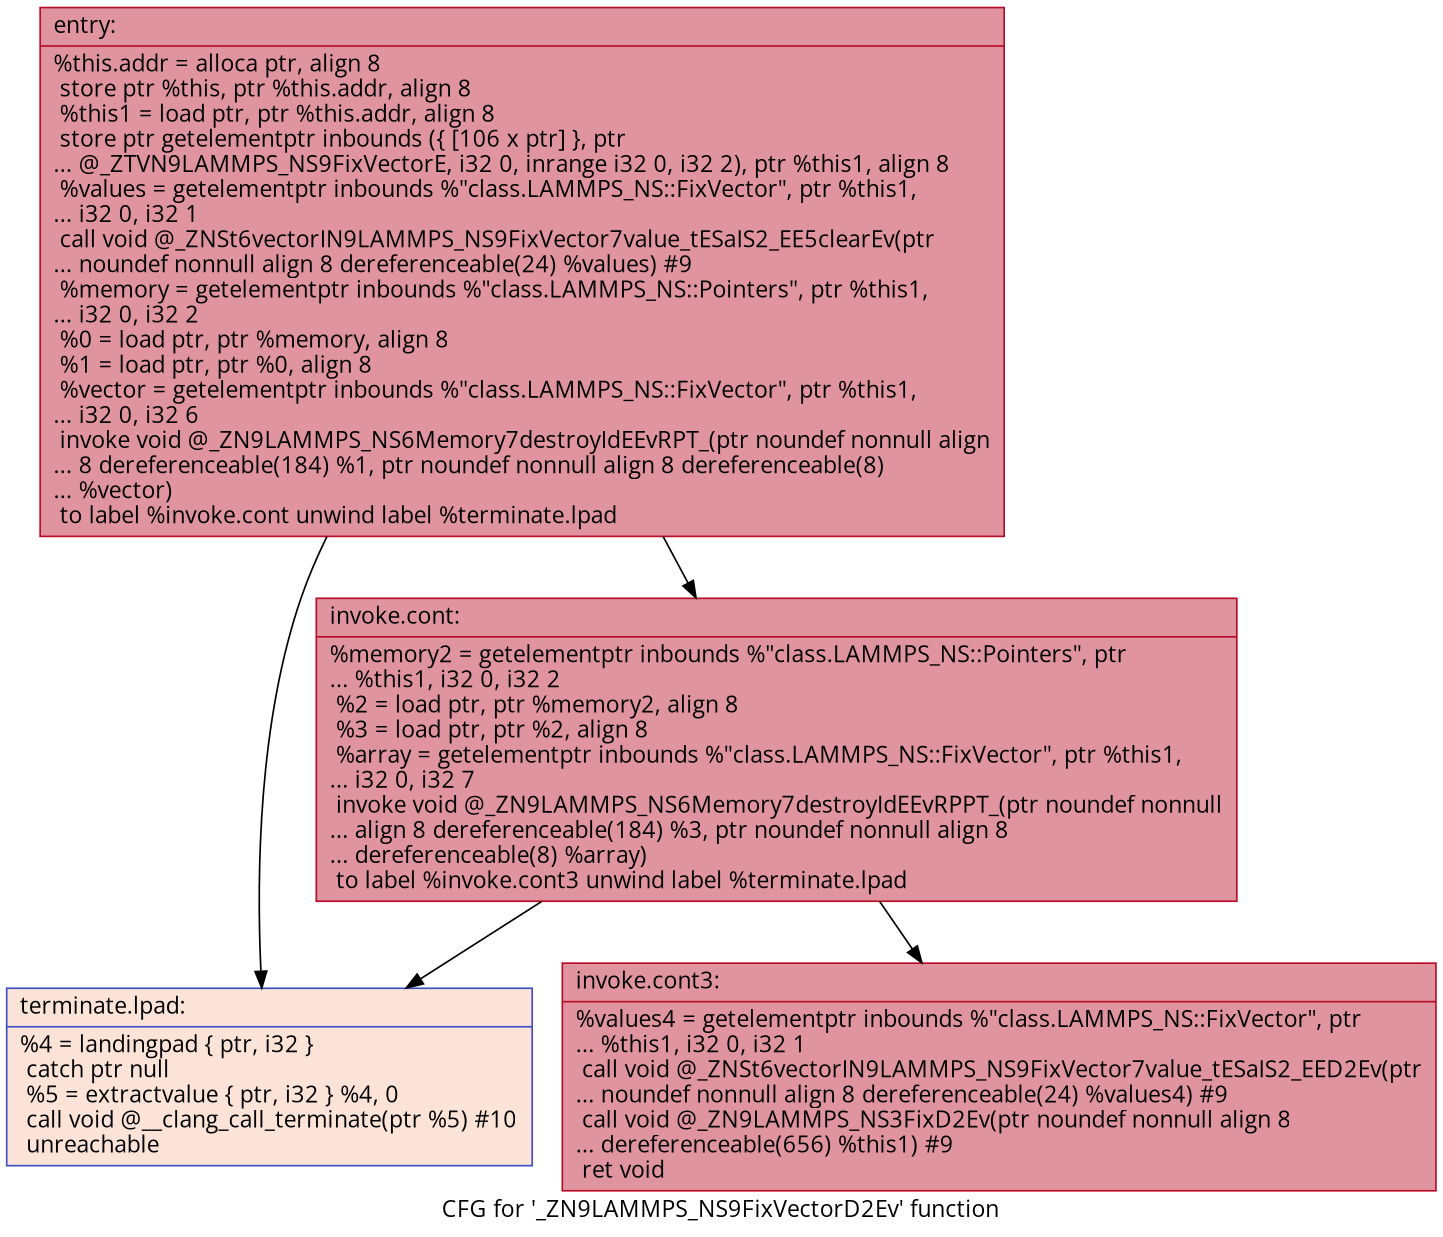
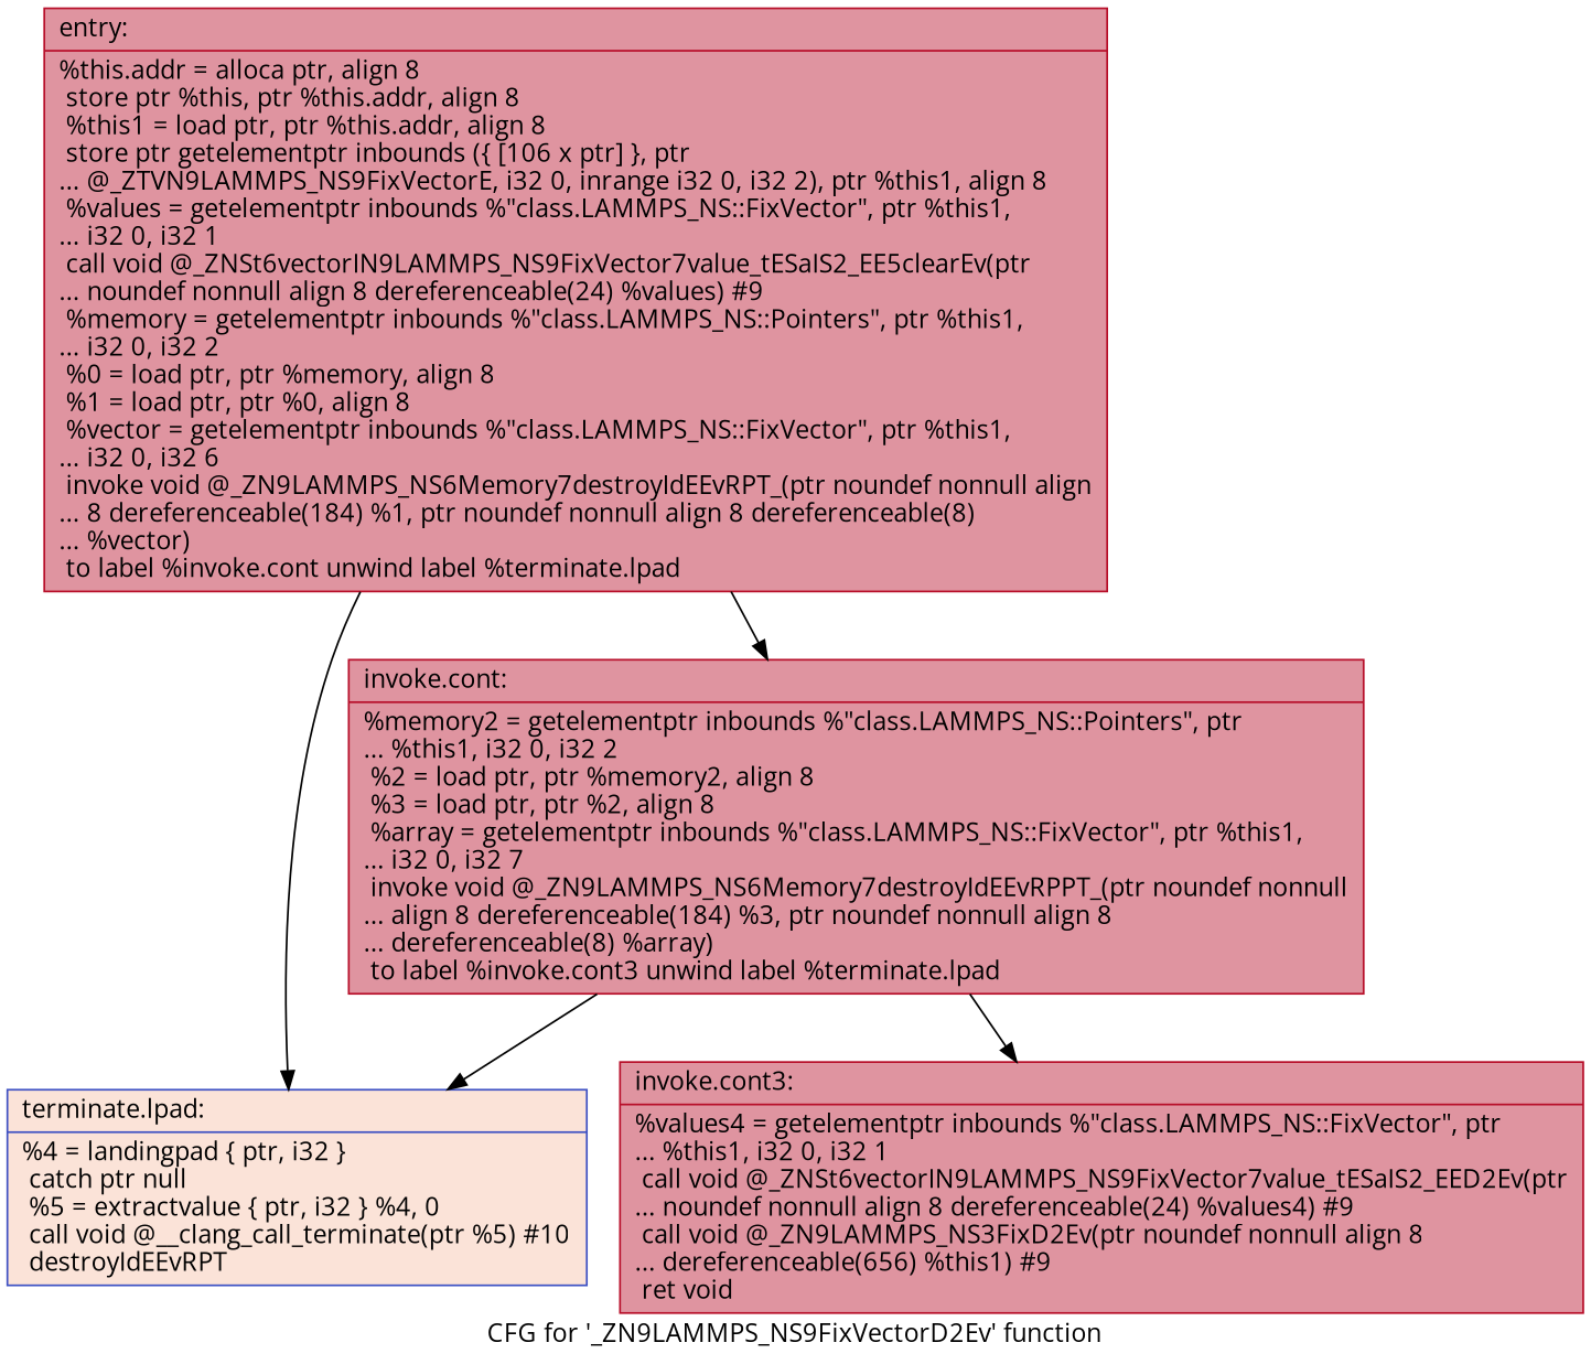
  digraph {
    label="CFG for '_ZN9LAMMPS_NS9FixVectorD2Ev' function"
    fontname="Open Sans"
    node [color="#b70d28ff" fillcolor="#b70d2870" fontname="Open Sans" shape=record style=filled]
    edge [fontname="Open Sans"]
    n1 [label="{entry:\l|  %this.addr = alloca ptr, align 8\l  store ptr %this, ptr %this.addr, align 8\l  %this1 = load ptr, ptr %this.addr, align 8\l  store ptr getelementptr inbounds (\{ [106 x ptr] \}, ptr\l... @_ZTVN9LAMMPS_NS9FixVectorE, i32 0, inrange i32 0, i32 2), ptr %this1, align 8\l  %values = getelementptr inbounds %\"class.LAMMPS_NS::FixVector\", ptr %this1,\l... i32 0, i32 1\l  call void @_ZNSt6vectorIN9LAMMPS_NS9FixVector7value_tESaIS2_EE5clearEv(ptr\l... noundef nonnull align 8 dereferenceable(24) %values) #9\l  %memory = getelementptr inbounds %\"class.LAMMPS_NS::Pointers\", ptr %this1,\l... i32 0, i32 2\l  %0 = load ptr, ptr %memory, align 8\l  %1 = load ptr, ptr %0, align 8\l  %vector = getelementptr inbounds %\"class.LAMMPS_NS::FixVector\", ptr %this1,\l... i32 0, i32 6\l  invoke void @_ZN9LAMMPS_NS6Memory7destroyIdEEvRPT_(ptr noundef nonnull align\l... 8 dereferenceable(184) %1, ptr noundef nonnull align 8 dereferenceable(8)\l... %vector)\l          to label %invoke.cont unwind label %terminate.lpad\l}"]
    n2 [label="{invoke.cont:\l|  %memory2 = getelementptr inbounds %\"class.LAMMPS_NS::Pointers\", ptr\l... %this1, i32 0, i32 2\l  %2 = load ptr, ptr %memory2, align 8\l  %3 = load ptr, ptr %2, align 8\l  %array = getelementptr inbounds %\"class.LAMMPS_NS::FixVector\", ptr %this1,\l... i32 0, i32 7\l  invoke void @_ZN9LAMMPS_NS6Memory7destroyIdEEvRPPT_(ptr noundef nonnull\l... align 8 dereferenceable(184) %3, ptr noundef nonnull align 8\l... dereferenceable(8) %array)\l          to label %invoke.cont3 unwind label %terminate.lpad\l}"]
-   n3 [color="#3d50c3ff" fillcolor="#f6bfa670" label="{terminate.lpad:\l|  %4 = landingpad \{ ptr, i32 \}\l          catch ptr null\l  %5 = extractvalue \{ ptr, i32 \} %4, 0\l  call void @__clang_call_terminate(ptr %5) #10\l  unreachable\l}"]
+   n3 [color="#3d50c3ff" fillcolor="#f6bfa670" label="{terminate.lpad:\l|  %4 = landingpad \{ ptr, i32 \}\l          catch ptr null\l  %5 = extractvalue \{ ptr, i32 \} %4, 0\l  call void @__clang_call_terminate(ptr %5) #10\l  destroyIdEEvRPT\l}"]
    n4 [label="{invoke.cont3:\l|  %values4 = getelementptr inbounds %\"class.LAMMPS_NS::FixVector\", ptr\l... %this1, i32 0, i32 1\l  call void @_ZNSt6vectorIN9LAMMPS_NS9FixVector7value_tESaIS2_EED2Ev(ptr\l... noundef nonnull align 8 dereferenceable(24) %values4) #9\l  call void @_ZN9LAMMPS_NS3FixD2Ev(ptr noundef nonnull align 8\l... dereferenceable(656) %this1) #9\l  ret void\l}"]
    n1 -> n2
    n1 -> n3
    n2 -> n3
    n2 -> n4
  }
